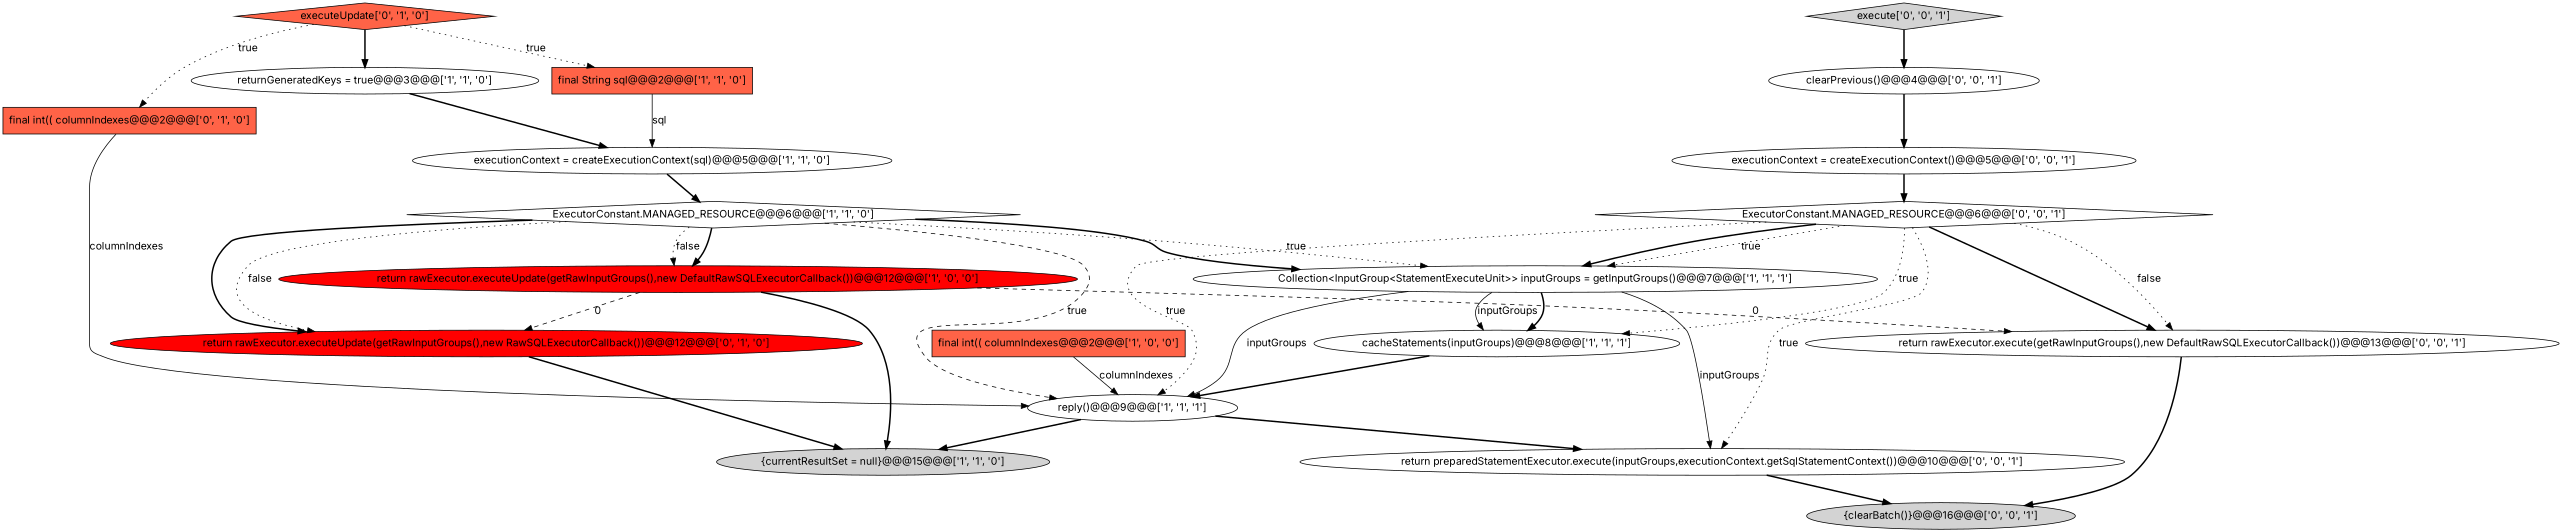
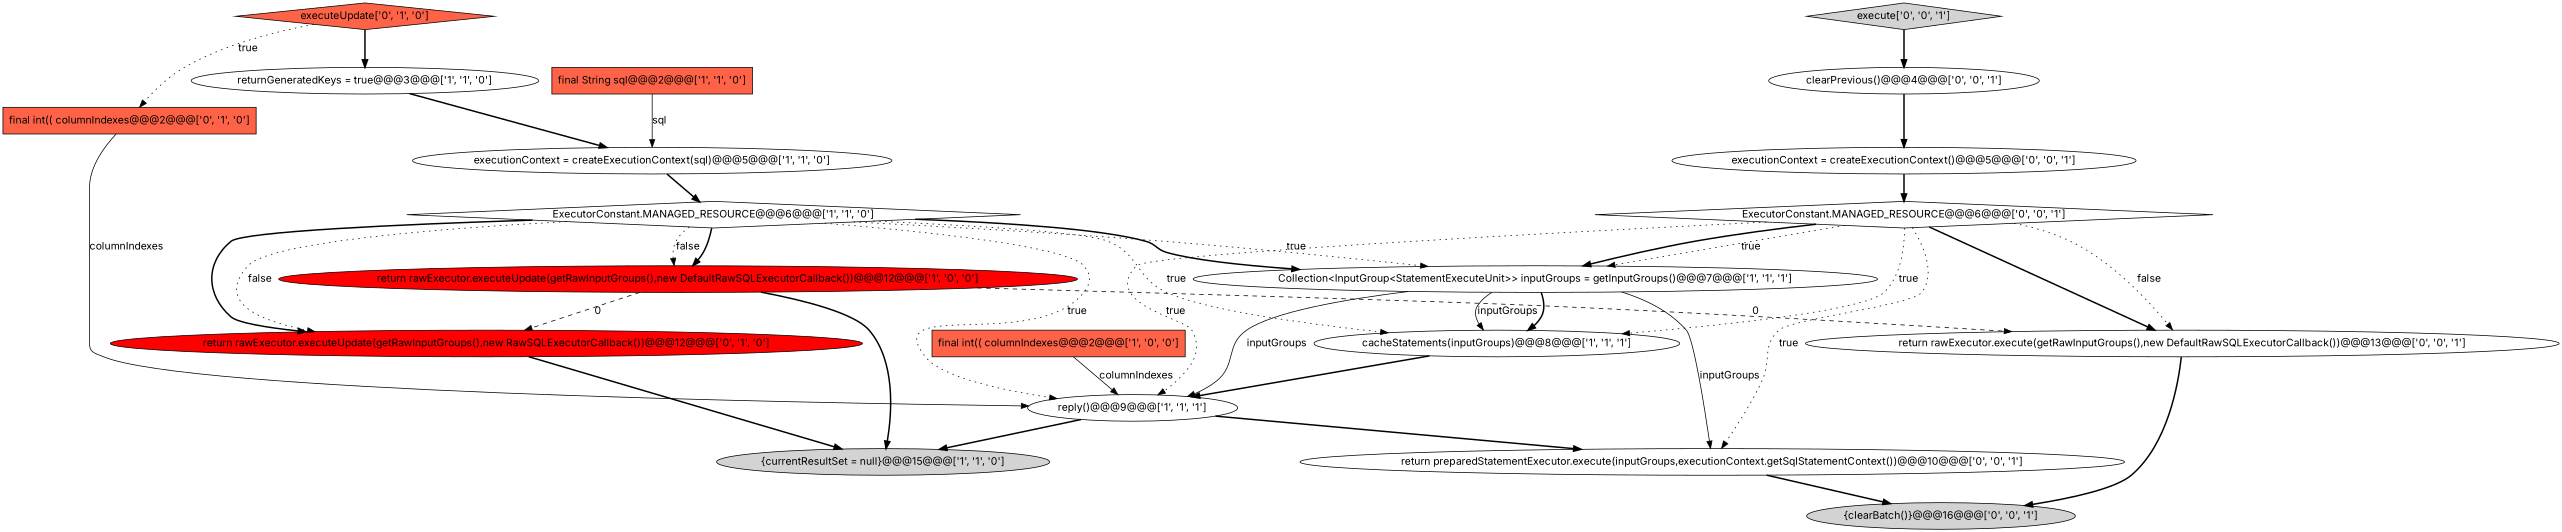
  digraph {
    fontname=Inter
    node [fillcolor=white fontname=Inter shape=ellipse style=filled]
    edge [fontname=Inter style=bold]
    n1 [label="return rawExecutor.execute(getRawInputGroups(),new DefaultRawSQLExecutorCallback())@@@13@@@['0', '0', '1']"]
    n2 [fillcolor=lightgray label="{clearBatch()}@@@16@@@['0', '0', '1']"]
    n3 [fillcolor=lightgray label="{currentResultSet = null}@@@15@@@['1', '1', '0']"]
    n4 [fillcolor=tomato label="final int(( columnIndexes@@@2@@@['1', '0', '0']" shape=box]
    n5 [label="reply()@@@9@@@['1', '1', '1']"]
    n6 [fillcolor=tomato label="final String sql@@@2@@@['1', '1', '0']" shape=box]
    n7 [label="executionContext = createExecutionContext(sql)@@@5@@@['1', '1', '0']"]
    n8 [label="returnGeneratedKeys = true@@@3@@@['1', '1', '0']"]
    n9 [label="return preparedStatementExecutor.execute(inputGroups,executionContext.getSqlStatementContext())@@@10@@@['0', '0', '1']"]
    n10 [label="cacheStatements(inputGroups)@@@8@@@['1', '1', '1']"]
    n11 [label="ExecutorConstant.MANAGED_RESOURCE@@@6@@@['1', '1', '0']" shape=diamond]
    n12 [fillcolor=red label="return rawExecutor.executeUpdate(getRawInputGroups(),new RawSQLExecutorCallback())@@@12@@@['0', '1', '0']"]
    n13 [label="Collection<InputGroup<StatementExecuteUnit>> inputGroups = getInputGroups()@@@7@@@['1', '1', '1']"]
    n14 [fillcolor=red label="return rawExecutor.executeUpdate(getRawInputGroups(),new DefaultRawSQLExecutorCallback())@@@12@@@['1', '0', '0']"]
    n15 [fillcolor=tomato label="executeUpdate['0', '1', '0']" shape=diamond]
    n16 [fillcolor=tomato label="final int(( columnIndexes@@@2@@@['0', '1', '0']" shape=box]
    n17 [label="executionContext = createExecutionContext()@@@5@@@['0', '0', '1']"]
    n18 [label="ExecutorConstant.MANAGED_RESOURCE@@@6@@@['0', '0', '1']" shape=diamond]
    n19 [label="clearPrevious()@@@4@@@['0', '0', '1']"]
    n20 [fillcolor=lightgray label="execute['0', '0', '1']" shape=diamond]
    n1 -> n2
    n4 -> n5 [label=columnIndexes style=solid]
    n5 -> n3
    n5 -> n9
    n6 -> n7 [label=sql style=solid]
    n7 -> n11
    n8 -> n7
    n9 -> n2
    n10 -> n5
-   n11 -> n5 [label=true style=dashed]
+   n11 -> n5 [label=true style=dotted]
+   n11 -> n10 [label=true style=dotted]
    n11 -> n12
    n11 -> n12 [label=false style=dotted]
    n11 -> n13
    n11 -> n13 [label=true style=dotted]
    n11 -> n14
    n11 -> n14 [label=false style=dotted]
    n12 -> n3
    n13 -> n5 [label=inputGroups style=solid]
    n13 -> n9 [label=inputGroups style=solid]
    n13 -> n10
    n13 -> n10 [label=inputGroups style=solid]
    n14 -> n1 [label=0 style=dashed]
    n14 -> n3
    n14 -> n12 [label=0 style=dashed]
-   n15 -> n6 [label=true style=dotted]
    n15 -> n8
    n15 -> n16 [label=true style=dotted]
    n16 -> n5 [label=columnIndexes style=solid]
    n17 -> n18
    n18 -> n1 [label=false style=dotted]
    n18 -> n1
    n18 -> n5 [label=true style=dotted]
    n18 -> n9 [label=true style=dotted]
    n18 -> n10 [label=true style=dotted]
    n18 -> n13 [label=true style=dotted]
    n18 -> n13
    n19 -> n17
    n20 -> n19
  }
